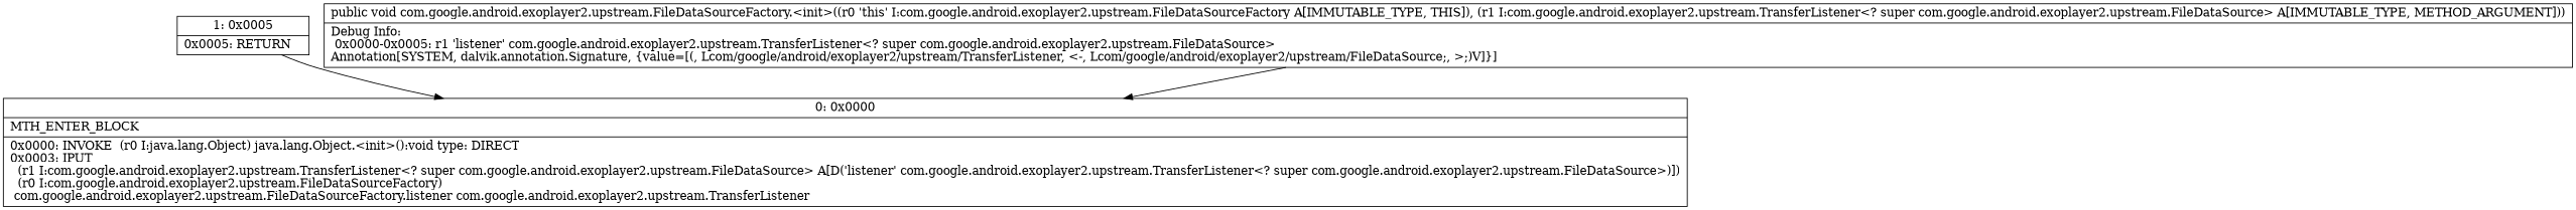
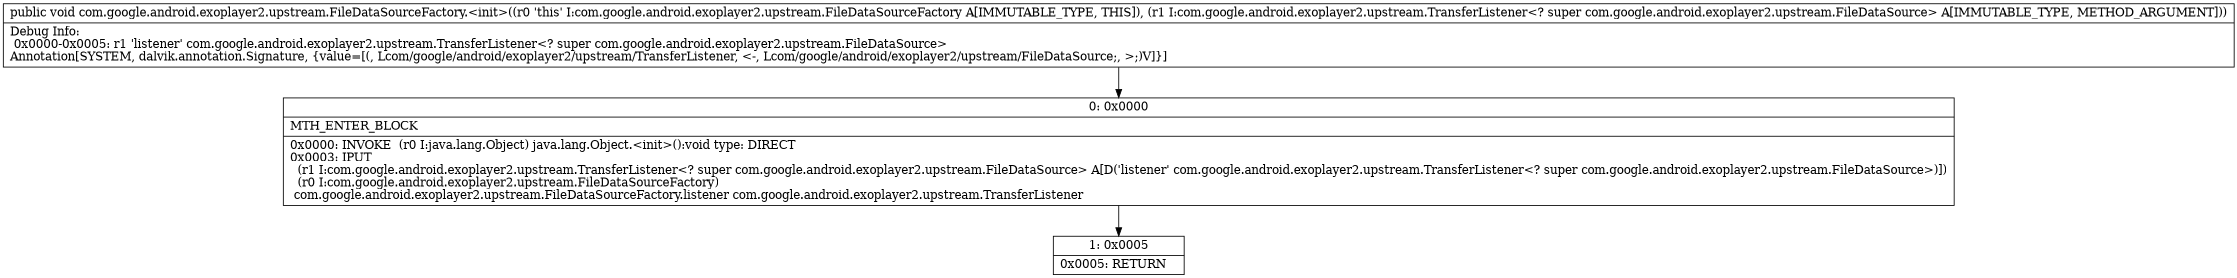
  digraph {
    fontname="DejaVu Serif"
    node [shape=record fontname="DejaVu Serif"]
    edge [fontname="DejaVu Serif"]
    n1 [label="{0\:\ 0x0000|MTH_ENTER_BLOCK\l|0x0000: INVOKE  (r0 I:java.lang.Object) java.lang.Object.\<init\>():void type: DIRECT \l0x0003: IPUT  \l  (r1 I:com.google.android.exoplayer2.upstream.TransferListener\<? super com.google.android.exoplayer2.upstream.FileDataSource\> A[D('listener' com.google.android.exoplayer2.upstream.TransferListener\<? super com.google.android.exoplayer2.upstream.FileDataSource\>)])\l  (r0 I:com.google.android.exoplayer2.upstream.FileDataSourceFactory)\l com.google.android.exoplayer2.upstream.FileDataSourceFactory.listener com.google.android.exoplayer2.upstream.TransferListener \l}"]
    n2 [label="{1\:\ 0x0005|0x0005: RETURN   \l}"]
    n3 [label="{public void com.google.android.exoplayer2.upstream.FileDataSourceFactory.\<init\>((r0 'this' I:com.google.android.exoplayer2.upstream.FileDataSourceFactory A[IMMUTABLE_TYPE, THIS]), (r1 I:com.google.android.exoplayer2.upstream.TransferListener\<? super com.google.android.exoplayer2.upstream.FileDataSource\> A[IMMUTABLE_TYPE, METHOD_ARGUMENT]))  | Debug Info:\l  0x0000\-0x0005: r1 'listener' com.google.android.exoplayer2.upstream.TransferListener\<? super com.google.android.exoplayer2.upstream.FileDataSource\>\lAnnotation[SYSTEM, dalvik.annotation.Signature, \{value=[(, Lcom\/google\/android\/exoplayer2\/upstream\/TransferListener, \<\-, Lcom\/google\/android\/exoplayer2\/upstream\/FileDataSource;, \>;)V]\}]\l}"]
-   n2 -> n1
+   n1 -> n2
    n3 -> n1
  }
